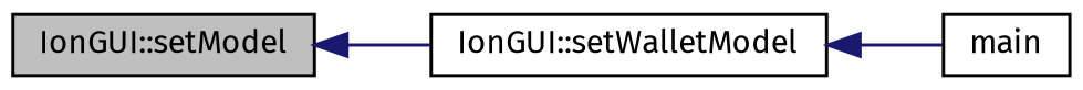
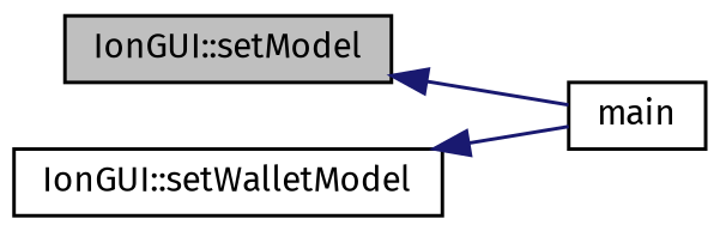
  digraph {
    fontname="Fira Sans"
    rankdir=LR
    node [color=black fillcolor=white fontname="Fira Sans" fontsize=10 shape=record style=filled]
    edge [color=midnightblue dir=back fontname="Fira Sans" fontsize=10 labelfontname=Helvetica labelfontsize=10 style=solid]
    n1 [fillcolor=grey75 fontcolor=black height=0.2 label="IonGUI::setModel" width=0.4]
    n2 [height=0.2 label="IonGUI::setWalletModel" width=0.4]
    n3 [height=0.2 label=main width=0.4]
-   n1 -> n2
+   n1 -> n3
    n2 -> n3
  }
